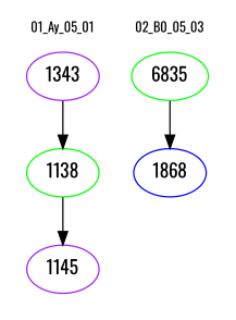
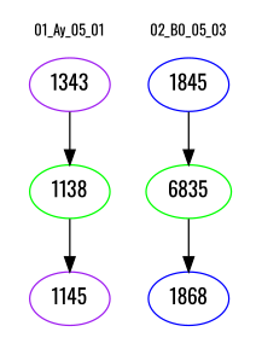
  digraph {
    fontname=Oswald
    node [color=purple fontname=Oswald]
    edge [color=black fontname=Oswald]
    n1 [label=1343]
    n2 [color=green label=1138]
    n3 [label=1145]
+   n4 [color=blue label=1845]
    n5 [color=green label=6835]
    n6 [color=blue label=1868]
    subgraph cluster_1 {
      color=white
      fontsize=10
      label="01_Ay_05_01"
      n1
      n2
      n3
    }
    subgraph cluster_2 {
      color=white
      fontsize=10
      label="02_B0_05_03"
+     n4
      n5
      n6
    }
    n1 -> n2
    n2 -> n3
+   n4 -> n5
    n5 -> n6
  }
